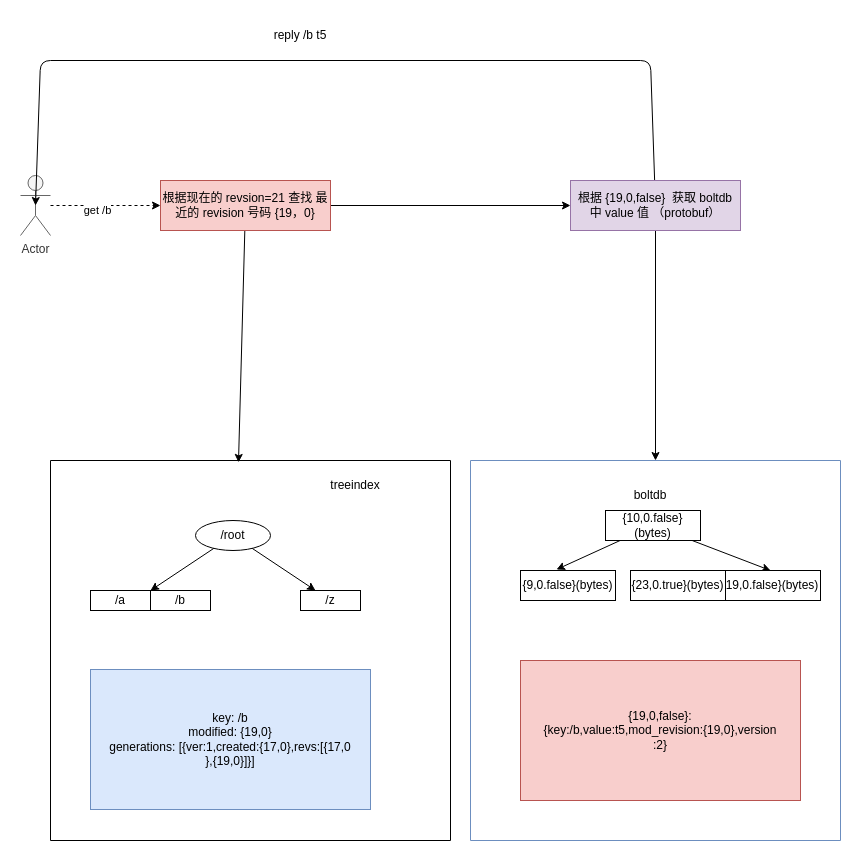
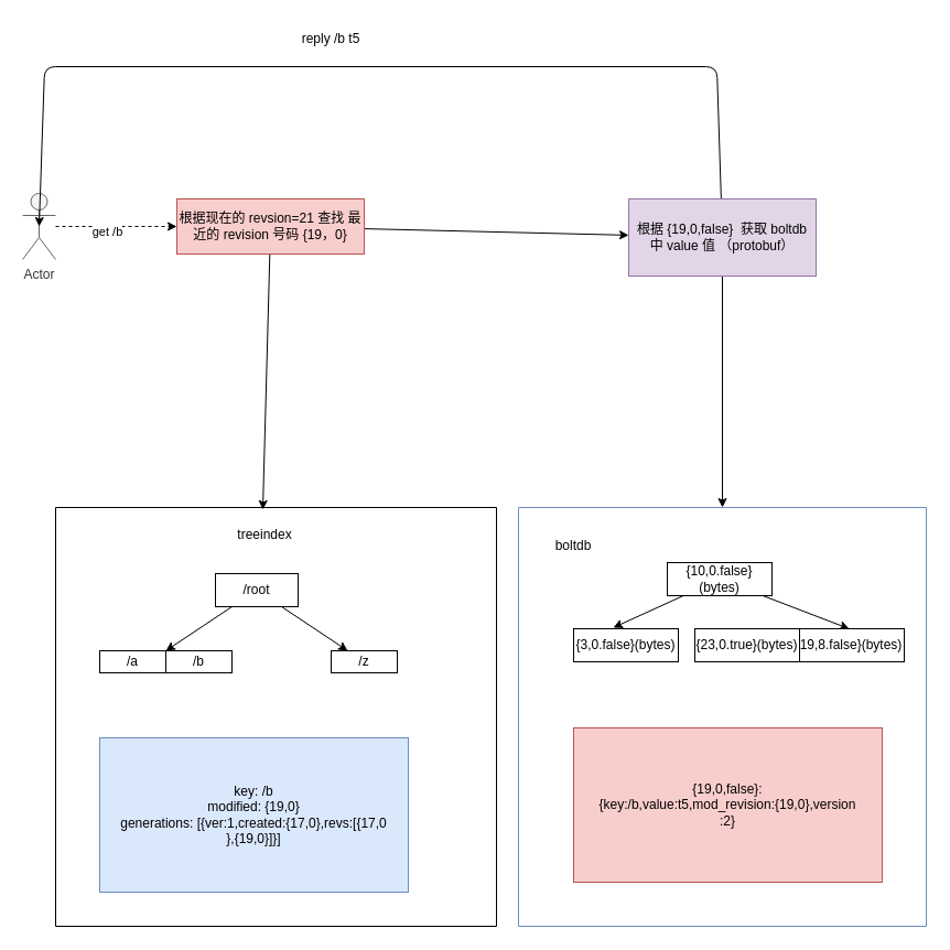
  <mxCell id="0" />
  <mxCell id="1" parent="0" />
  <mxCell id="2" value="" style="swimlane;startSize=0;" vertex="1" parent="1"><mxGeometry x="50" y="460" width="400" height="380" as="geometry" /></mxCell>
- <mxCell id="3" value="treeindex" style="text;html=1;strokeColor=none;fillColor=none;align=center;verticalAlign=middle;whiteSpace=wrap;rounded=0;" vertex="1" parent="2"><mxGeometry x="275" y="10" width="60" height="30" as="geometry" /></mxCell>
+ <mxCell id="3" value="treeindex" style="text;html=1;strokeColor=none;fillColor=none;align=center;verticalAlign=middle;whiteSpace=wrap;rounded=0;" vertex="1" parent="2"><mxGeometry x="160" y="10" width="60" height="30" as="geometry" /></mxCell>
  <mxCell id="4" style="edgeStyle=none;html=1;entryX=0;entryY=0;entryDx=0;entryDy=0;" edge="1" parent="2" source="6" target="8"><mxGeometry relative="1" as="geometry" /></mxCell>
  <mxCell id="5" style="edgeStyle=none;html=1;" edge="1" parent="2" source="6" target="9"><mxGeometry relative="1" as="geometry" /></mxCell>
- <mxCell id="6" value="/root" style="ellipse;whiteSpace=wrap;html=1;" vertex="1" parent="2"><mxGeometry x="145" y="60" width="75" height="30" as="geometry" /></mxCell>
+ <mxCell id="6" value="/root" style="rounded=0;whiteSpace=wrap;html=1;" vertex="1" parent="2"><mxGeometry x="145" y="60" width="75" height="30" as="geometry" /></mxCell>
  <mxCell id="7" value="/a" style="rounded=0;whiteSpace=wrap;html=1;" vertex="1" parent="2"><mxGeometry x="40" y="130" width="60" height="20" as="geometry" /></mxCell>
  <mxCell id="8" value="/b" style="rounded=0;whiteSpace=wrap;html=1;" vertex="1" parent="2"><mxGeometry x="100" y="130" width="60" height="20" as="geometry" /></mxCell>
  <mxCell id="9" value="/z" style="rounded=0;whiteSpace=wrap;html=1;" vertex="1" parent="2"><mxGeometry x="250" y="130" width="60" height="20" as="geometry" /></mxCell>
  <mxCell id="10" value="key: /b&lt;br&gt;modified: {19,0}&lt;br&gt;generations: [{ver:1,created:{17,0},revs:[{17,0&lt;br&gt;},{19,0}]}]" style="rounded=0;whiteSpace=wrap;html=1;fillColor=#dae8fc;strokeColor=#6c8ebf;" vertex="1" parent="2"><mxGeometry x="40" y="209" width="280" height="140" as="geometry" /></mxCell>
  <mxCell id="11" value="" style="swimlane;startSize=0;fillColor=#dae8fc;strokeColor=#6c8ebf;" vertex="1" parent="1"><mxGeometry x="470" y="460" width="370" height="380" as="geometry" /></mxCell>
- <mxCell id="12" value="boltdb" style="text;html=1;strokeColor=none;fillColor=none;align=center;verticalAlign=middle;whiteSpace=wrap;rounded=0;" vertex="1" parent="11"><mxGeometry x="150" y="20" width="60" height="30" as="geometry" /></mxCell>
+ <mxCell id="12" value="boltdb" style="text;html=1;strokeColor=none;fillColor=none;align=center;verticalAlign=middle;whiteSpace=wrap;rounded=0;" vertex="1" parent="11"><mxGeometry x="20" y="20" width="60" height="30" as="geometry" /></mxCell>
  <mxCell id="13" style="edgeStyle=none;html=1;entryX=0.5;entryY=0;entryDx=0;entryDy=0;" edge="1" parent="11" source="15" target="16"><mxGeometry relative="1" as="geometry" /></mxCell>
  <mxCell id="14" style="edgeStyle=none;html=1;entryX=0.379;entryY=-0.033;entryDx=0;entryDy=0;entryPerimeter=0;" edge="1" parent="11" source="15" target="17"><mxGeometry relative="1" as="geometry" /></mxCell>
  <mxCell id="15" value="{10,0.false}(bytes)" style="rounded=0;whiteSpace=wrap;html=1;" vertex="1" parent="11"><mxGeometry x="135" y="50" width="95" height="30" as="geometry" /></mxCell>
- <mxCell id="16" value="{19,0.false}(bytes)" style="rounded=0;whiteSpace=wrap;html=1;" vertex="1" parent="11"><mxGeometry x="250" y="110" width="100" height="30" as="geometry" /></mxCell>
- <mxCell id="17" value="{9,0.false}(bytes)" style="rounded=0;whiteSpace=wrap;html=1;" vertex="1" parent="11"><mxGeometry x="50" y="110" width="95" height="30" as="geometry" /></mxCell>
+ <mxCell id="16" value="{19,8.false}(bytes)" style="rounded=0;whiteSpace=wrap;html=1;" vertex="1" parent="11"><mxGeometry x="250" y="110" width="100" height="30" as="geometry" /></mxCell>
+ <mxCell id="17" value="{3,0.false}(bytes)" style="rounded=0;whiteSpace=wrap;html=1;" vertex="1" parent="11"><mxGeometry x="50" y="110" width="95" height="30" as="geometry" /></mxCell>
  <mxCell id="18" value="{23,0.true}(bytes)" style="rounded=0;whiteSpace=wrap;html=1;" vertex="1" parent="11"><mxGeometry x="160" y="110" width="95" height="30" as="geometry" /></mxCell>
  <mxCell id="19" value="{19,0,false}:&lt;br&gt;{key:/b,value:t5,mod_revision:{19,0},version&lt;br&gt;:2}" style="rounded=0;whiteSpace=wrap;html=1;fillColor=#f8cecc;strokeColor=#b85450;" vertex="1" parent="11"><mxGeometry x="50" y="200" width="280" height="140" as="geometry" /></mxCell>
  <mxCell id="20" style="edgeStyle=none;html=1;dashed=1;" edge="1" parent="1" source="22" target="25"><mxGeometry relative="1" as="geometry" /></mxCell>
  <mxCell id="21" value="get /b" style="edgeLabel;html=1;align=center;verticalAlign=middle;resizable=0;points=[];" vertex="1" connectable="0" parent="20"><mxGeometry x="-0.167" y="-4" relative="1" as="geometry"><mxPoint as="offset" /></mxGeometry></mxCell>
  <mxCell id="22" value="Actor" style="shape=umlActor;verticalLabelPosition=bottom;verticalAlign=top;html=1;outlineConnect=0;fillColor=#f5f5f5;fontColor=#333333;strokeColor=#666666;" vertex="1" parent="1"><mxGeometry x="20" y="175" width="30" height="60" as="geometry" /></mxCell>
  <mxCell id="23" style="edgeStyle=none;html=1;entryX=0.47;entryY=0.005;entryDx=0;entryDy=0;entryPerimeter=0;" edge="1" parent="1" source="25" target="2"><mxGeometry relative="1" as="geometry" /></mxCell>
  <mxCell id="24" style="edgeStyle=none;html=1;" edge="1" parent="1" source="25" target="28"><mxGeometry relative="1" as="geometry" /></mxCell>
  <mxCell id="25" value="根据现在的 revsion=21 查找 最近的 revision 号码 {19，0}" style="rounded=0;whiteSpace=wrap;html=1;fillColor=#f8cecc;strokeColor=#b85450;" vertex="1" parent="1"><mxGeometry x="160" y="180" width="170" height="50" as="geometry" /></mxCell>
  <mxCell id="26" style="edgeStyle=none;html=1;entryX=0.5;entryY=0;entryDx=0;entryDy=0;" edge="1" parent="1" source="28" target="11"><mxGeometry relative="1" as="geometry" /></mxCell>
  <mxCell id="27" style="edgeStyle=none;html=1;entryX=0.5;entryY=0.5;entryDx=0;entryDy=0;entryPerimeter=0;" edge="1" parent="1" source="28" target="22"><mxGeometry relative="1" as="geometry"><Array as="points"><mxPoint x="650" y="60" /><mxPoint x="40" y="60" /></Array></mxGeometry></mxCell>
- <mxCell id="28" value="根据 {19,0,false}&amp;nbsp; 获取 boltdb 中 value 值 （protobuf）" style="rounded=0;whiteSpace=wrap;html=1;fillColor=#e1d5e7;strokeColor=#9673a6;" vertex="1" parent="1"><mxGeometry x="570" y="180" width="170" height="50" as="geometry" /></mxCell>
+ <mxCell id="28" value="根据 {19,0,false}&amp;nbsp; 获取 boltdb 中 value 值 （protobuf）" style="rounded=0;whiteSpace=wrap;html=1;fillColor=#e1d5e7;strokeColor=#9673a6;" vertex="1" parent="1"><mxGeometry x="570" y="180" width="170" height="70" as="geometry" /></mxCell>
  <mxCell id="29" value="reply /b t5" style="text;html=1;strokeColor=none;fillColor=none;align=center;verticalAlign=middle;whiteSpace=wrap;rounded=0;" vertex="1" parent="1"><mxGeometry x="270" y="20" width="60" height="30" as="geometry" /></mxCell>
